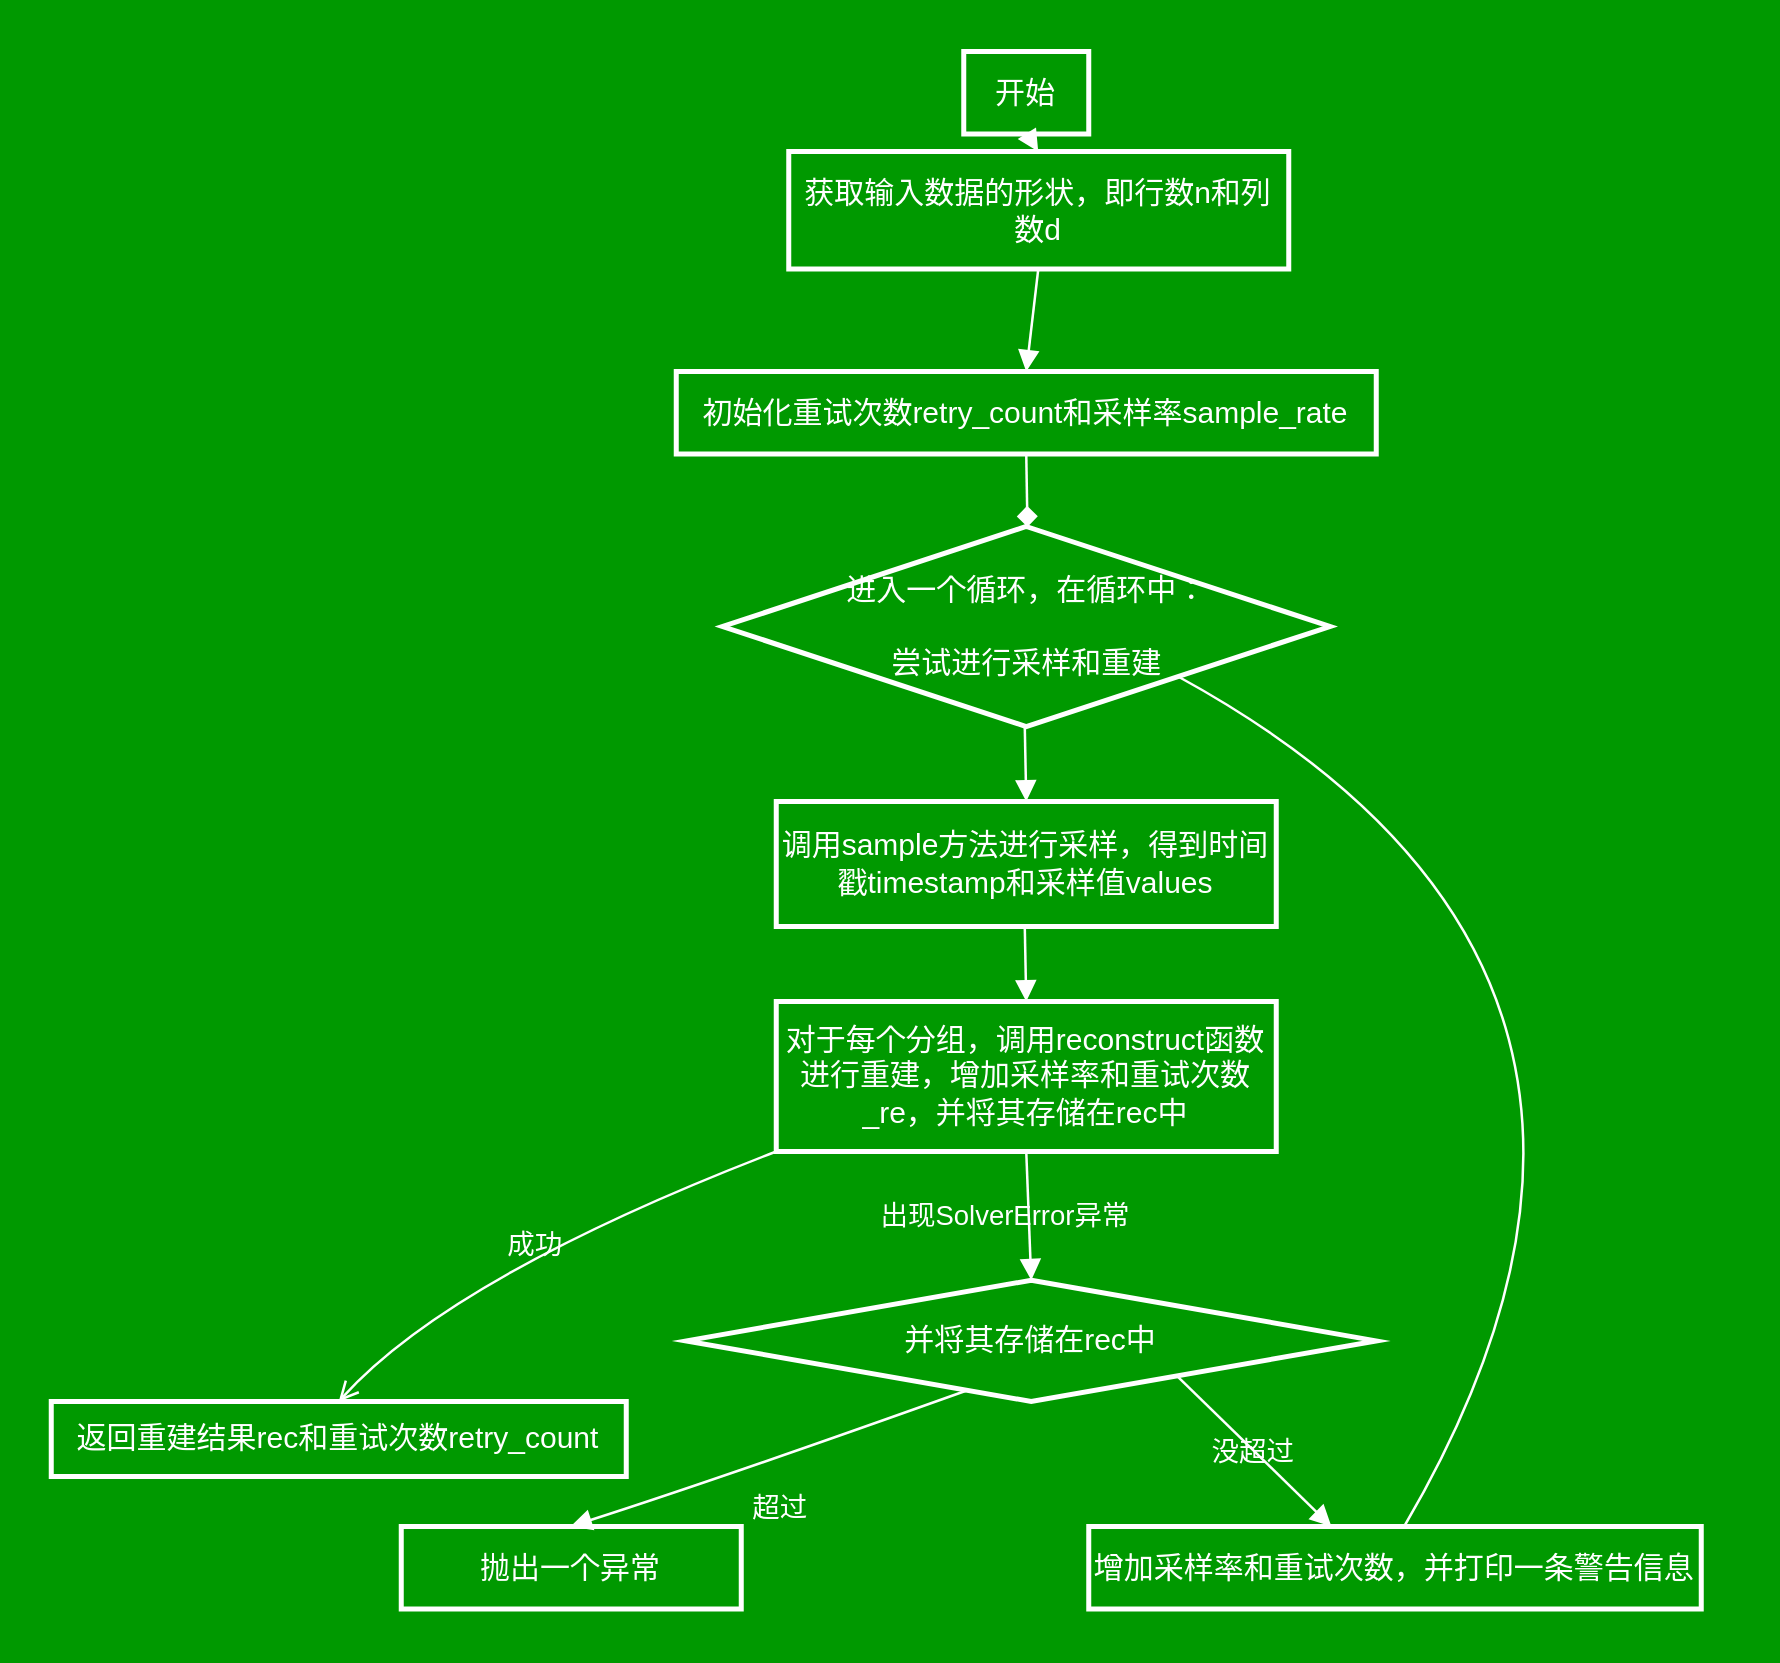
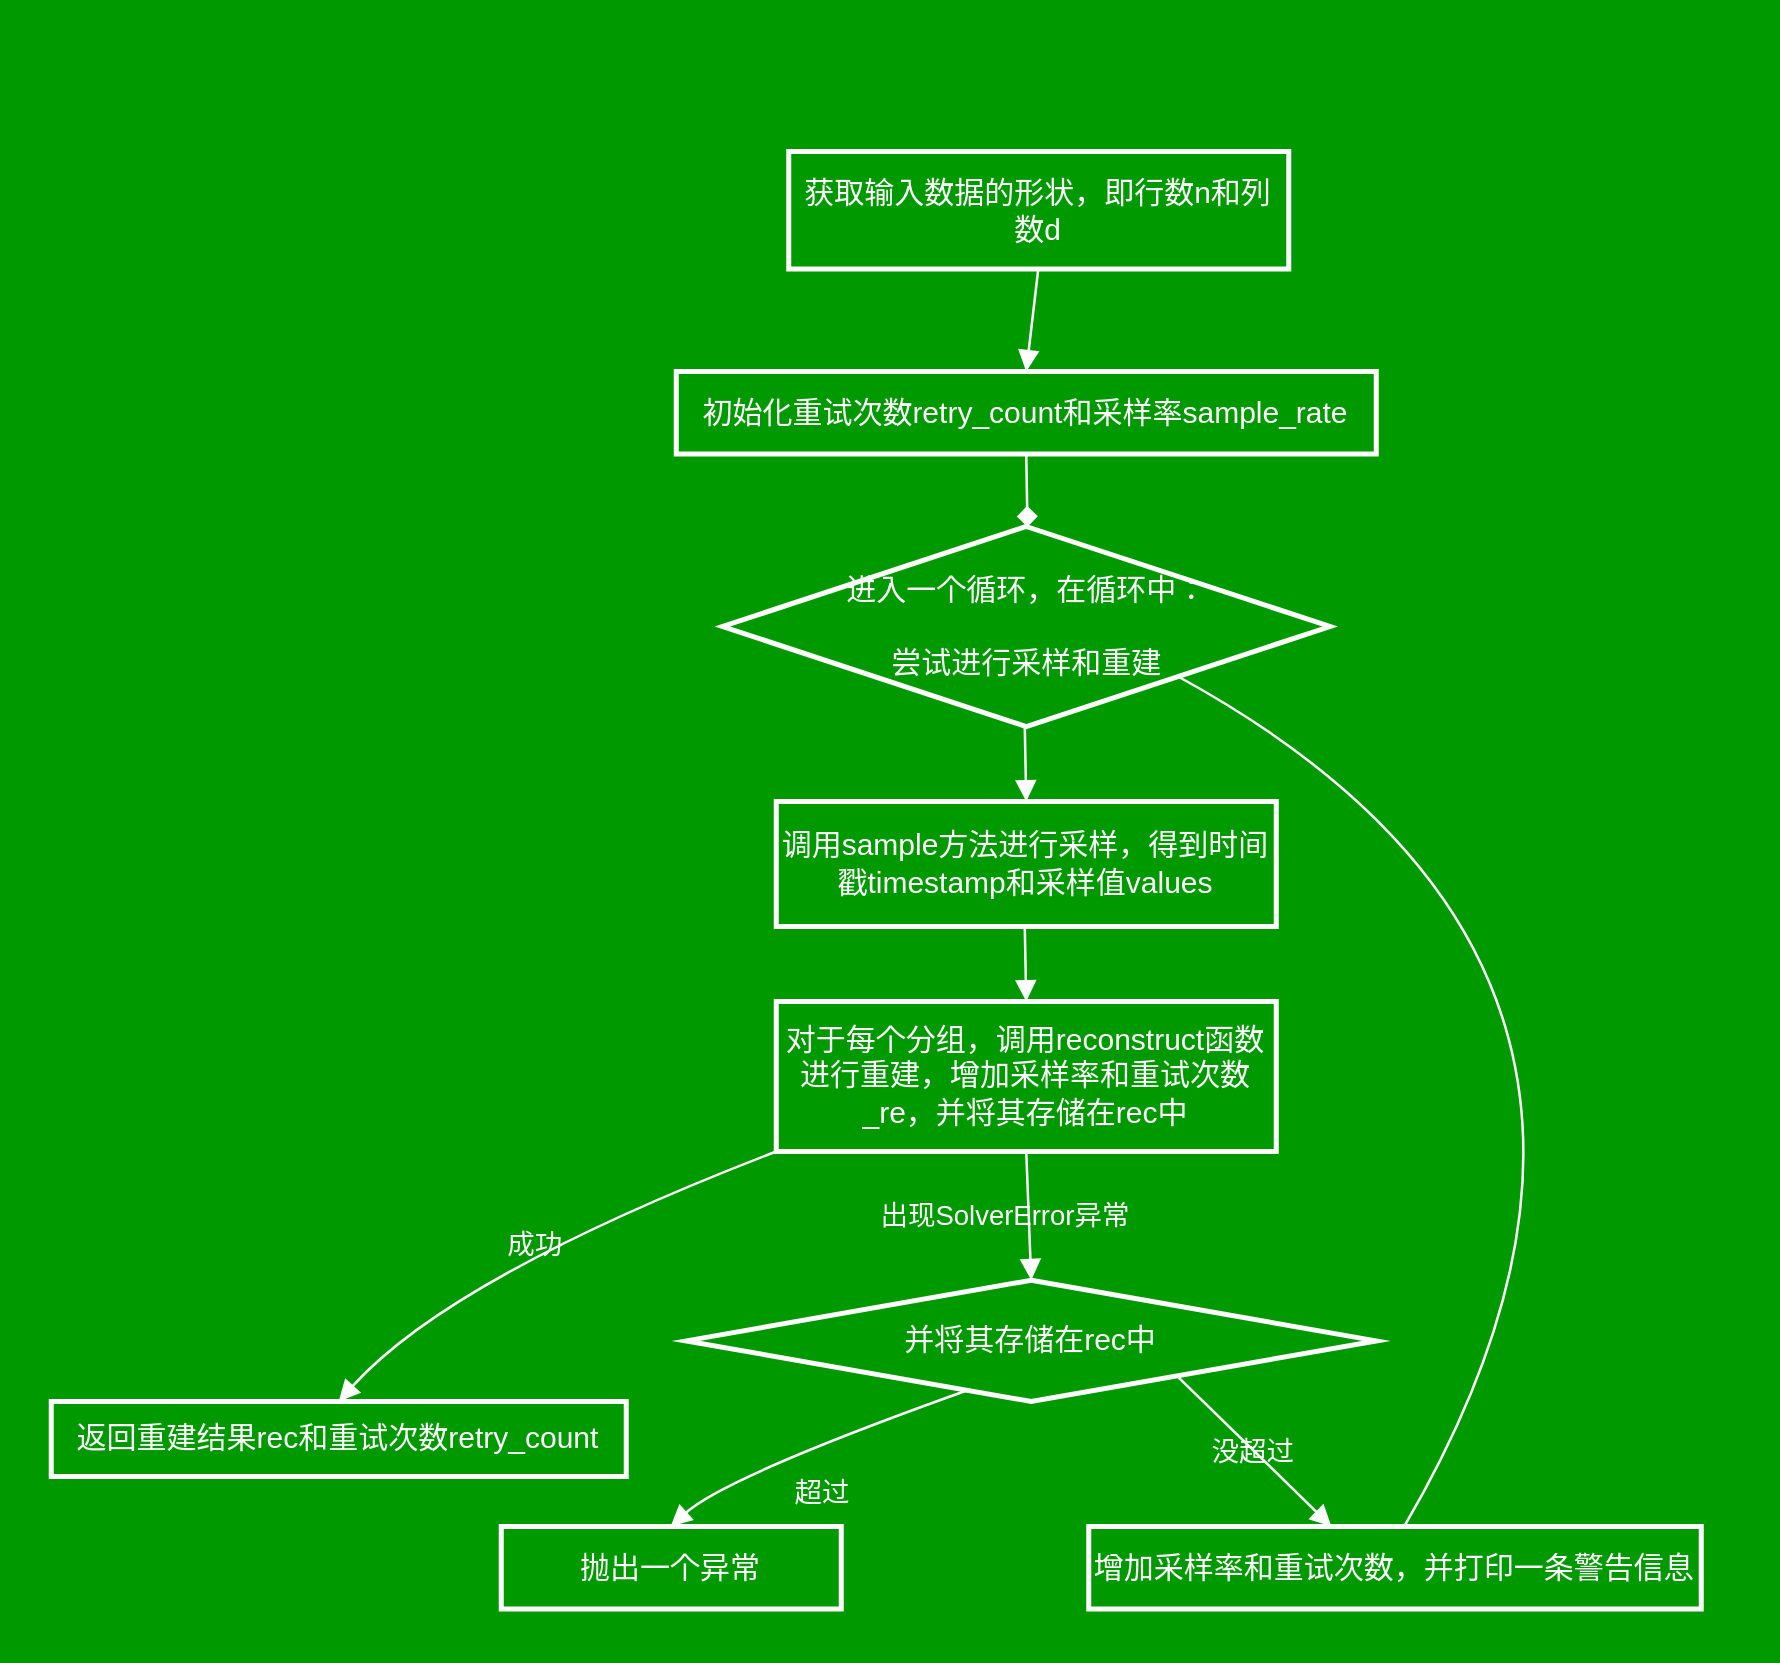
  <mxCell id="0" />
  <mxCell id="1" parent="0" />
- <mxCell id="2" value="开始" style="whiteSpace=wrap;strokeWidth=2;fillColor=none;strokeColor=#FFFFFF;rounded=0;fontColor=#FFFFFF;" vertex="1" parent="1"><mxGeometry x="385" y="20" width="50" height="33" as="geometry" /></mxCell>
  <mxCell id="3" value="获取输入数据的形状，即行数n和列数d" style="whiteSpace=wrap;strokeWidth=2;fillColor=none;strokeColor=#FFFFFF;rounded=0;fontColor=#FFFFFF;" vertex="1" parent="1"><mxGeometry x="315" y="60" width="200" height="47" as="geometry" /></mxCell>
  <mxCell id="4" value="初始化重试次数retry_count和采样率sample_rate" style="whiteSpace=wrap;strokeWidth=2;fillColor=none;strokeColor=#FFFFFF;rounded=0;fontColor=#FFFFFF;" vertex="1" parent="1"><mxGeometry x="270" y="148" width="280" height="33" as="geometry" /></mxCell>
  <mxCell id="5" value="进入一个循环，在循环中：&#10;&#10;尝试进行采样和重建" style="rhombus;strokeWidth=2;whiteSpace=wrap;fillColor=none;strokeColor=#FFFFFF;rounded=0;fontColor=#FFFFFF;" vertex="1" parent="1"><mxGeometry x="288.5" y="210" width="243" height="80" as="geometry" /></mxCell>
  <mxCell id="6" value="返回重建结果rec和重试次数retry_count" style="whiteSpace=wrap;strokeWidth=2;fillColor=none;strokeColor=#FFFFFF;fontColor=#FFFFFF;rounded=0;" vertex="1" parent="1"><mxGeometry x="20" y="560" width="230" height="30" as="geometry" /></mxCell>
  <mxCell id="7" value="并将其存储在rec中" style="rhombus;strokeWidth=2;whiteSpace=wrap;fillColor=none;strokeColor=#FFFFFF;rounded=0;fontColor=#FFFFFF;" vertex="1" parent="1"><mxGeometry x="274" y="511.5" width="276" height="48.5" as="geometry" /></mxCell>
- <mxCell id="8" value="抛出一个异常" style="whiteSpace=wrap;strokeWidth=2;fillColor=none;strokeColor=#FFFFFF;fontColor=#FFFFFF;rounded=0;" vertex="1" parent="1"><mxGeometry x="160" y="610" width="136" height="33" as="geometry" /></mxCell>
+ <mxCell id="8" value="抛出一个异常" style="whiteSpace=wrap;strokeWidth=2;fillColor=none;strokeColor=#FFFFFF;fontColor=#FFFFFF;rounded=0;" vertex="1" parent="1"><mxGeometry x="200" y="610" width="136" height="33" as="geometry" /></mxCell>
  <mxCell id="9" value="增加采样率和重试次数，并打印一条警告信息" style="whiteSpace=wrap;strokeWidth=2;fillColor=none;strokeColor=#FFFFFF;rounded=0;fontColor=#FFFFFF;" vertex="1" parent="1"><mxGeometry x="435" y="610" width="245" height="33" as="geometry" /></mxCell>
- <mxCell id="10" value="" style="curved=1;startArrow=none;endArrow=block;exitX=0.509;exitY=1.012;entryX=0.499;entryY=0.012;rounded=0;labelBackgroundColor=none;strokeColor=#FFFFFF;fontColor=#FFFFFF;" edge="1" parent="1" source="2" target="3"><mxGeometry relative="1" as="geometry"><Array as="points" /></mxGeometry></mxCell>
  <mxCell id="11" value="" style="curved=1;startArrow=none;endArrow=block;exitX=0.499;exitY=1.024;entryX=0.5;entryY=-0.006;rounded=0;labelBackgroundColor=none;strokeColor=#FFFFFF;fontColor=#FFFFFF;" edge="1" parent="1" source="3" target="4"><mxGeometry relative="1" as="geometry"><Array as="points" /></mxGeometry></mxCell>
  <mxCell id="12" value="" style="curved=1;startArrow=none;endArrow=diamond;exitX=0.5;exitY=1.006;entryX=0.502;entryY=0.001;rounded=0;labelBackgroundColor=none;strokeColor=#FFFFFF;fontColor=#FFFFFF;" edge="1" parent="1" source="4" target="5"><mxGeometry relative="1" as="geometry"><Array as="points" /></mxGeometry></mxCell>
- <mxCell id="13" value="成功" style="curved=1;startArrow=none;endArrow=open;entryX=0.5;entryY=0.01;rounded=0;exitX=0;exitY=1;exitDx=0;exitDy=0;labelBackgroundColor=none;strokeColor=#FFFFFF;fontColor=#FFFFFF;" edge="1" parent="1" source="19" target="6"><mxGeometry relative="1" as="geometry"><Array as="points"><mxPoint x="180" y="510" /></Array><mxPoint x="150" y="440" as="sourcePoint" /></mxGeometry></mxCell>
+ <mxCell id="13" value="成功" style="curved=1;startArrow=none;endArrow=block;entryX=0.5;entryY=0.01;rounded=0;exitX=0;exitY=1;exitDx=0;exitDy=0;labelBackgroundColor=none;strokeColor=#FFFFFF;fontColor=#FFFFFF;" edge="1" parent="1" source="19" target="6"><mxGeometry relative="1" as="geometry"><Array as="points"><mxPoint x="180" y="510" /></Array><mxPoint x="150" y="440" as="sourcePoint" /></mxGeometry></mxCell>
  <mxCell id="14" value="出现SolverError异常" style="curved=1;startArrow=none;endArrow=block;entryX=0.5;entryY=-0.002;rounded=0;exitX=0.5;exitY=1;exitDx=0;exitDy=0;labelBackgroundColor=none;strokeColor=#FFFFFF;fontColor=#FFFFFF;" edge="1" parent="1" source="19" target="7"><mxGeometry x="-0.038" y="-9" relative="1" as="geometry"><Array as="points" /><mxPoint x="399" y="480" as="sourcePoint" /><mxPoint as="offset" /></mxGeometry></mxCell>
  <mxCell id="15" value="超过" style="curved=1;startArrow=none;endArrow=block;exitX=0.387;exitY=0.998;entryX=0.498;entryY=-0.001;rounded=0;labelBackgroundColor=none;strokeColor=#FFFFFF;fontColor=#FFFFFF;" edge="1" parent="1" source="7" target="8"><mxGeometry x="0.023" y="19" relative="1" as="geometry"><Array as="points"><mxPoint x="290" y="590" /></Array><mxPoint as="offset" /></mxGeometry></mxCell>
  <mxCell id="16" value="没超过" style="curved=1;startArrow=none;endArrow=block;exitX=0.864;exitY=0.998;entryX=0.396;entryY=-0.001;rounded=0;strokeColor=#FFFFFF;fontColor=#FFFFFF;labelBackgroundColor=none;" edge="1" parent="1" source="7" target="9"><mxGeometry relative="1" as="geometry"><Array as="points" /></mxGeometry></mxCell>
  <mxCell id="17" value="" style="curved=1;startArrow=none;endArrow=none;exitX=0.515;exitY=-0.001;rounded=0;entryX=1;entryY=1;entryDx=0;entryDy=0;labelBackgroundColor=none;strokeColor=#FFFFFF;fontColor=#FFFFFF;" edge="1" parent="1" source="9" target="5"><mxGeometry relative="1" as="geometry"><Array as="points"><mxPoint x="690" y="390" /></Array><mxPoint x="500" y="360" as="targetPoint" /></mxGeometry></mxCell>
  <mxCell id="18" value="调用sample方法进行采样，得到时间戳timestamp和采样值values" style="whiteSpace=wrap;strokeWidth=2;fillColor=none;strokeColor=#FFFFFF;rounded=0;fontColor=#FFFFFF;" vertex="1" parent="1"><mxGeometry x="310" y="320" width="200" height="50" as="geometry" /></mxCell>
  <mxCell id="19" value="对于每个分组，调用reconstruct函数进行重建，增加采样率和重试次数_re，并将其存储在rec中" style="whiteSpace=wrap;strokeWidth=2;fillColor=none;strokeColor=#FFFFFF;rounded=0;fontColor=#FFFFFF;" vertex="1" parent="1"><mxGeometry x="310" y="400" width="200" height="60" as="geometry" /></mxCell>
  <mxCell id="20" value="" style="curved=1;startArrow=none;endArrow=block;exitX=0.5;exitY=1.006;rounded=0;labelBackgroundColor=none;strokeColor=#FFFFFF;fontColor=#FFFFFF;" edge="1" parent="1"><mxGeometry relative="1" as="geometry"><Array as="points" /><mxPoint x="409.41" y="290" as="sourcePoint" /><mxPoint x="410" y="320" as="targetPoint" /></mxGeometry></mxCell>
  <mxCell id="21" value="" style="curved=1;startArrow=none;endArrow=block;exitX=0.5;exitY=1.006;rounded=0;labelBackgroundColor=none;strokeColor=#FFFFFF;fontColor=#FFFFFF;entryX=0.5;entryY=0;entryDx=0;entryDy=0;" edge="1" parent="1" target="19"><mxGeometry relative="1" as="geometry"><Array as="points" /><mxPoint x="409.41" y="370" as="sourcePoint" /><mxPoint x="410" y="390" as="targetPoint" /></mxGeometry></mxCell>
